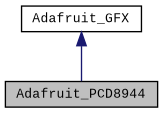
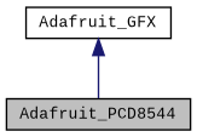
  digraph {
    fontname="Liberation Mono"
    node [color=black fontname="Liberation Mono" fontsize=10 shape=record style=filled]
-   n1 [fillcolor=grey75 fontcolor=black height=0.2 label=Adafruit_PCD8944 width=0.4]
+   n1 [fillcolor=grey75 fontcolor=black height=0.2 label=Adafruit_PCD8544 width=0.4]
    n2 [fillcolor=white height=0.2 label=Adafruit_GFX width=0.4]
    n2 -> n1 [color=midnightblue dir=back fontname="Liberation Mono" fontsize=10 labelfontname=Helvetica labelfontsize=10 style=solid]
  }
